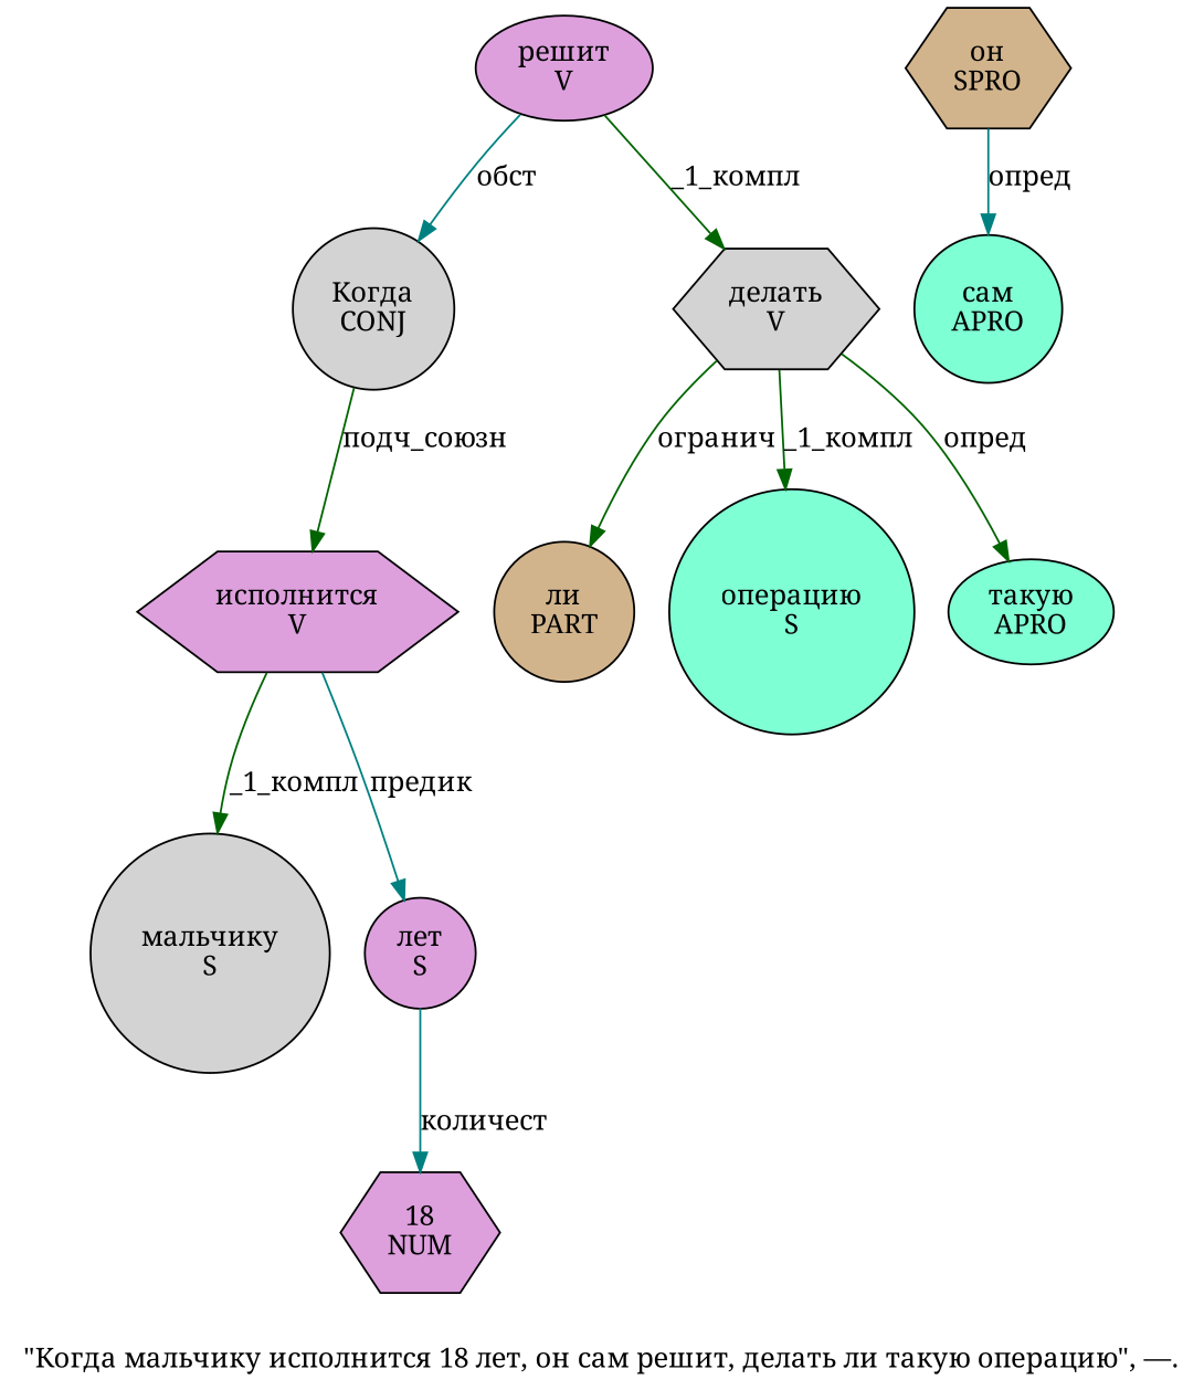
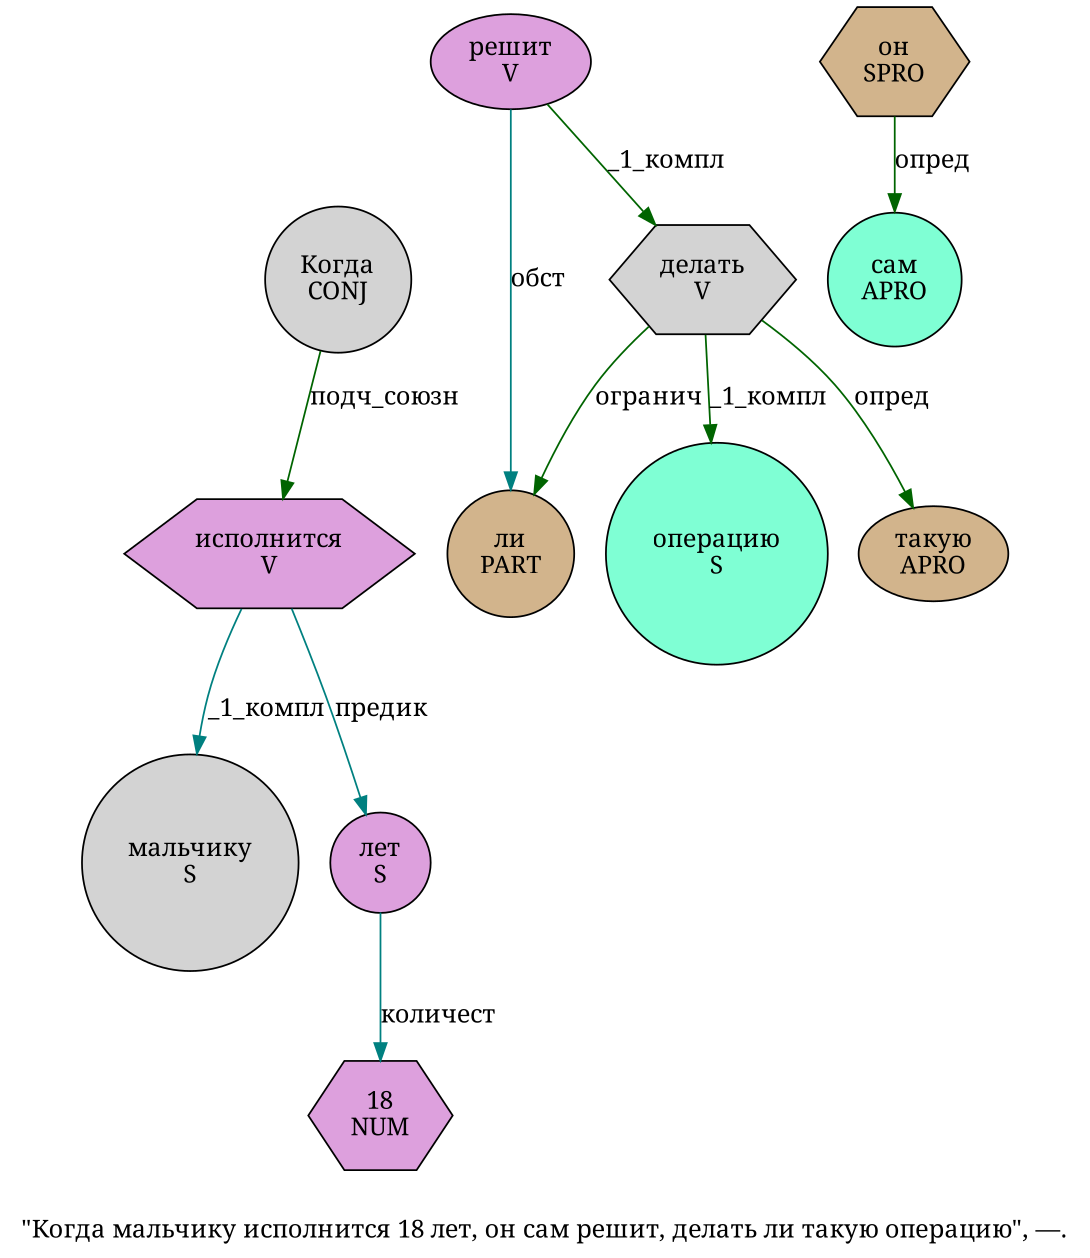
  digraph {
    fontname="Noto Serif"
    label="\"Когда мальчику исполнится 18 лет, он сам решит, делать ли такую операцию\", —."
    node [fillcolor=plum fontname="Noto Serif" penwidth=1 shape=circle style=filled]
    edge [color=darkgreen fontname="Noto Serif"]
    n1 [fillcolor=lightgrey label="Когда\nCONJ"]
    n2 [label="исполнится\nV" shape=hexagon]
    n3 [fillcolor=lightgrey label="мальчику\nS"]
    n4 [label="лет\nS"]
    n5 [label="18\nNUM" shape=hexagon]
    n6 [fillcolor=tan label="он\nSPRO" shape=hexagon]
    n7 [fillcolor=aquamarine label="сам\nAPRO"]
    n8 [label="решит\nV" shape=ellipse]
    n9 [fillcolor=lightgrey label="делать\nV" shape=hexagon]
    n10 [fillcolor=tan label="ли\nPART"]
    n11 [fillcolor=aquamarine label="операцию\nS"]
-   n12 [fillcolor=aquamarine label="такую\nAPRO" shape=ellipse]
+   n12 [fillcolor=tan label="такую\nAPRO" shape=ellipse]
    n1 -> n2 [label="подч_союзн"]
-   n2 -> n3 [label="_1_компл"]
+   n2 -> n3 [color=teal label="_1_компл"]
    n2 -> n4 [color=teal label="предик"]
    n4 -> n5 [color=teal label="количест"]
-   n6 -> n7 [color=teal label="опред"]
-   n8 -> n1 [color=teal label="обст"]
+   n6 -> n7 [label="опред"]
+   n8 -> n10 [color=teal label="обст"]
    n8 -> n9 [label="_1_компл"]
    n9 -> n10 [label="огранич"]
    n9 -> n11 [label="_1_компл"]
    n9 -> n12 [label="опред"]
  }
